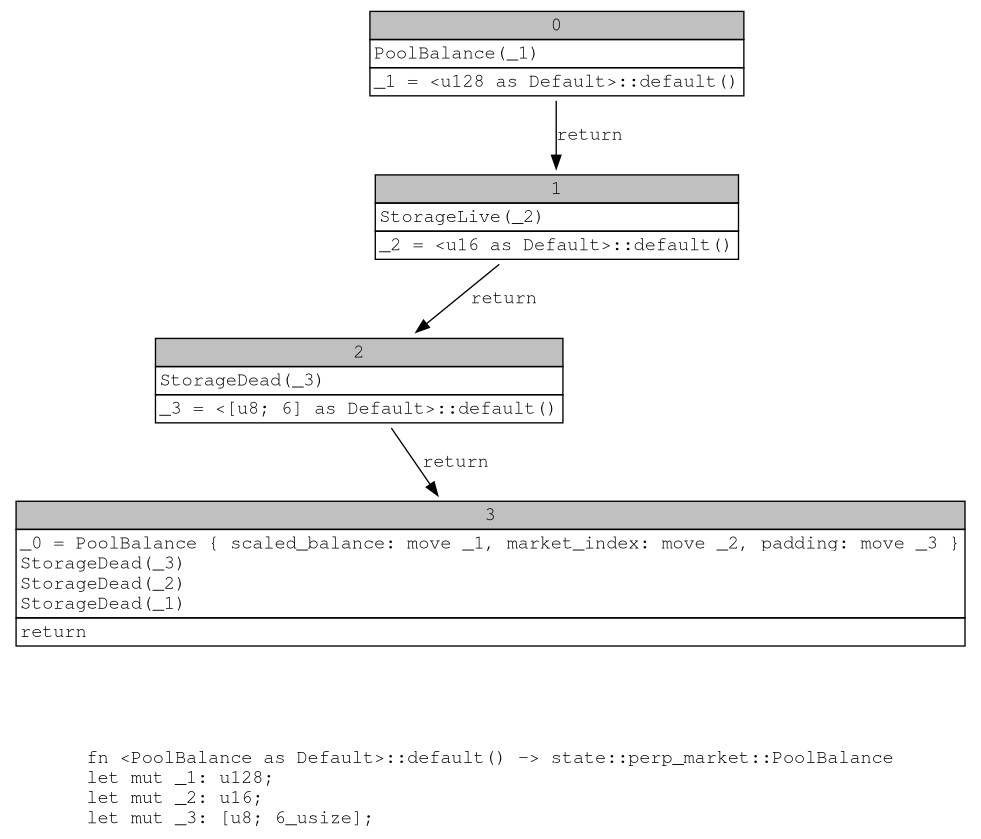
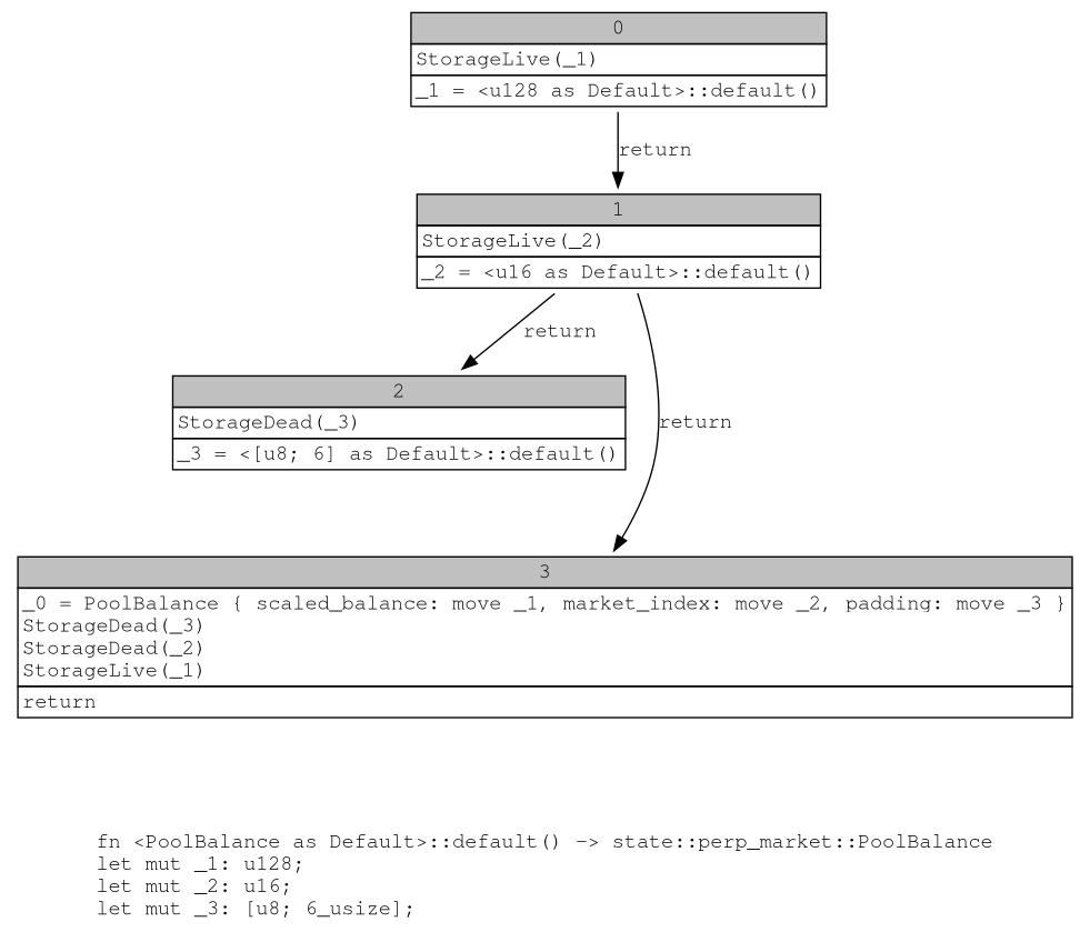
  digraph {
    fontname="Courier, monospace"
    label=<fn &lt;PoolBalance as Default&gt;::default() -&gt; state::perp_market::PoolBalance<br align="left"/>let mut _1: u128;<br align="left"/>let mut _2: u16;<br align="left"/>let mut _3: [u8; 6_usize];<br align="left"/>>
    node [fontname="Courier, monospace" shape=none]
    edge [fontname="Courier, monospace"]
-   n1 [label=<<table border="0" cellborder="1" cellspacing="0"><tr><td bgcolor="gray" align="center" colspan="1">0</td></tr><tr><td align="left" balign="left">PoolBalance(_1)<br/></td></tr><tr><td align="left">_1 = &lt;u128 as Default&gt;::default()</td></tr></table>>]
+   n1 [label=<<table border="0" cellborder="1" cellspacing="0"><tr><td bgcolor="gray" align="center" colspan="1">0</td></tr><tr><td align="left" balign="left">StorageLive(_1)<br/></td></tr><tr><td align="left">_1 = &lt;u128 as Default&gt;::default()</td></tr></table>>]
    n2 [label=<<table border="0" cellborder="1" cellspacing="0"><tr><td bgcolor="gray" align="center" colspan="1">1</td></tr><tr><td align="left" balign="left">StorageLive(_2)<br/></td></tr><tr><td align="left">_2 = &lt;u16 as Default&gt;::default()</td></tr></table>>]
    n3 [label=<<table border="0" cellborder="1" cellspacing="0"><tr><td bgcolor="gray" align="center" colspan="1">2</td></tr><tr><td align="left" balign="left">StorageDead(_3)<br/></td></tr><tr><td align="left">_3 = &lt;[u8; 6] as Default&gt;::default()</td></tr></table>>]
-   n4 [label=<<table border="0" cellborder="1" cellspacing="0"><tr><td bgcolor="gray" align="center" colspan="1">3</td></tr><tr><td align="left" balign="left">_0 = PoolBalance { scaled_balance: move _1, market_index: move _2, padding: move _3 }<br/>StorageDead(_3)<br/>StorageDead(_2)<br/>StorageDead(_1)<br/></td></tr><tr><td align="left">return</td></tr></table>>]
+   n4 [label=<<table border="0" cellborder="1" cellspacing="0"><tr><td bgcolor="gray" align="center" colspan="1">3</td></tr><tr><td align="left" balign="left">_0 = PoolBalance { scaled_balance: move _1, market_index: move _2, padding: move _3 }<br/>StorageDead(_3)<br/>StorageDead(_2)<br/>StorageLive(_1)<br/></td></tr><tr><td align="left">return</td></tr></table>>]
    n1 -> n2 [label=return]
    n2 -> n3 [label=return]
-   n3 -> n4 [label=return]
+   n2 -> n4 [label=return]
  }
